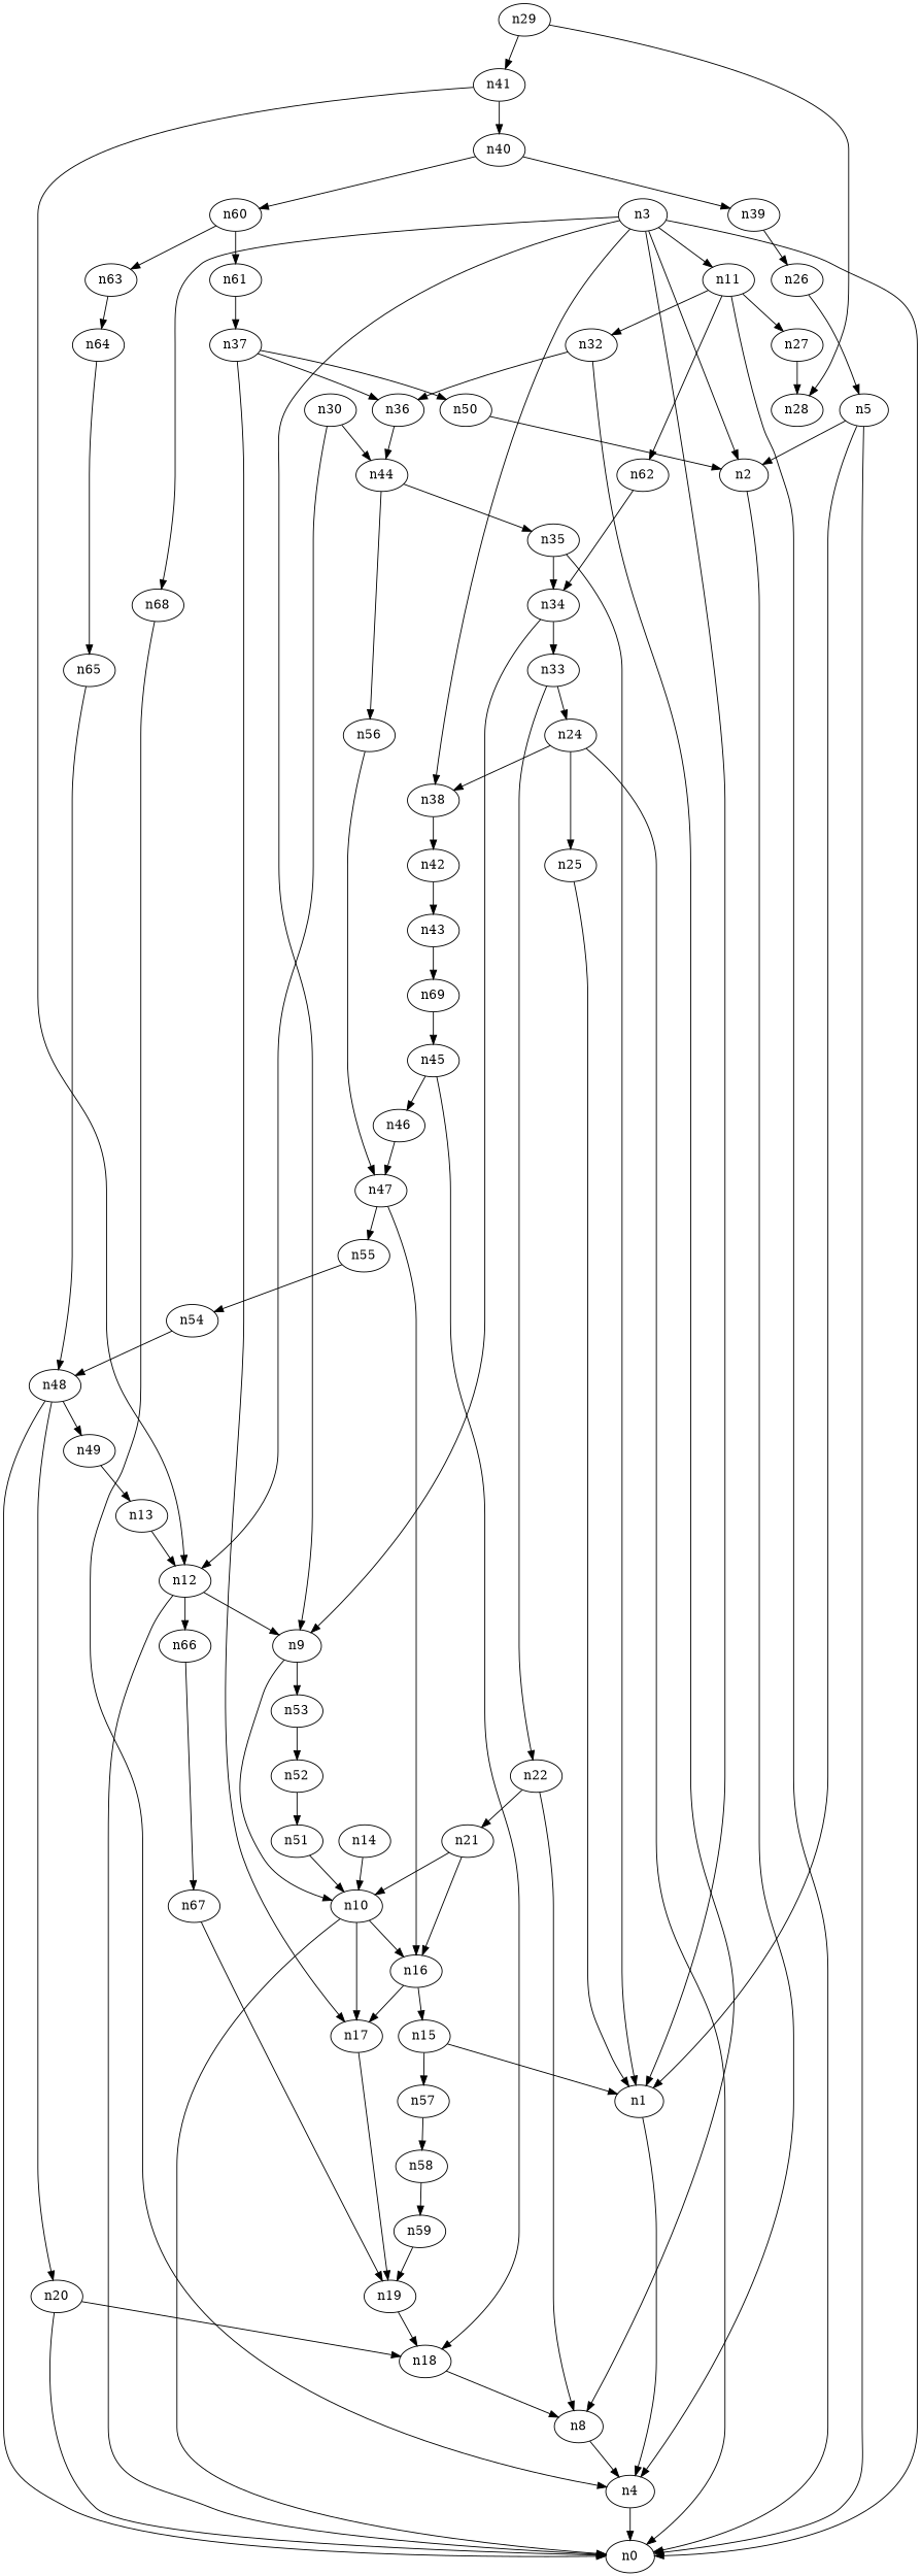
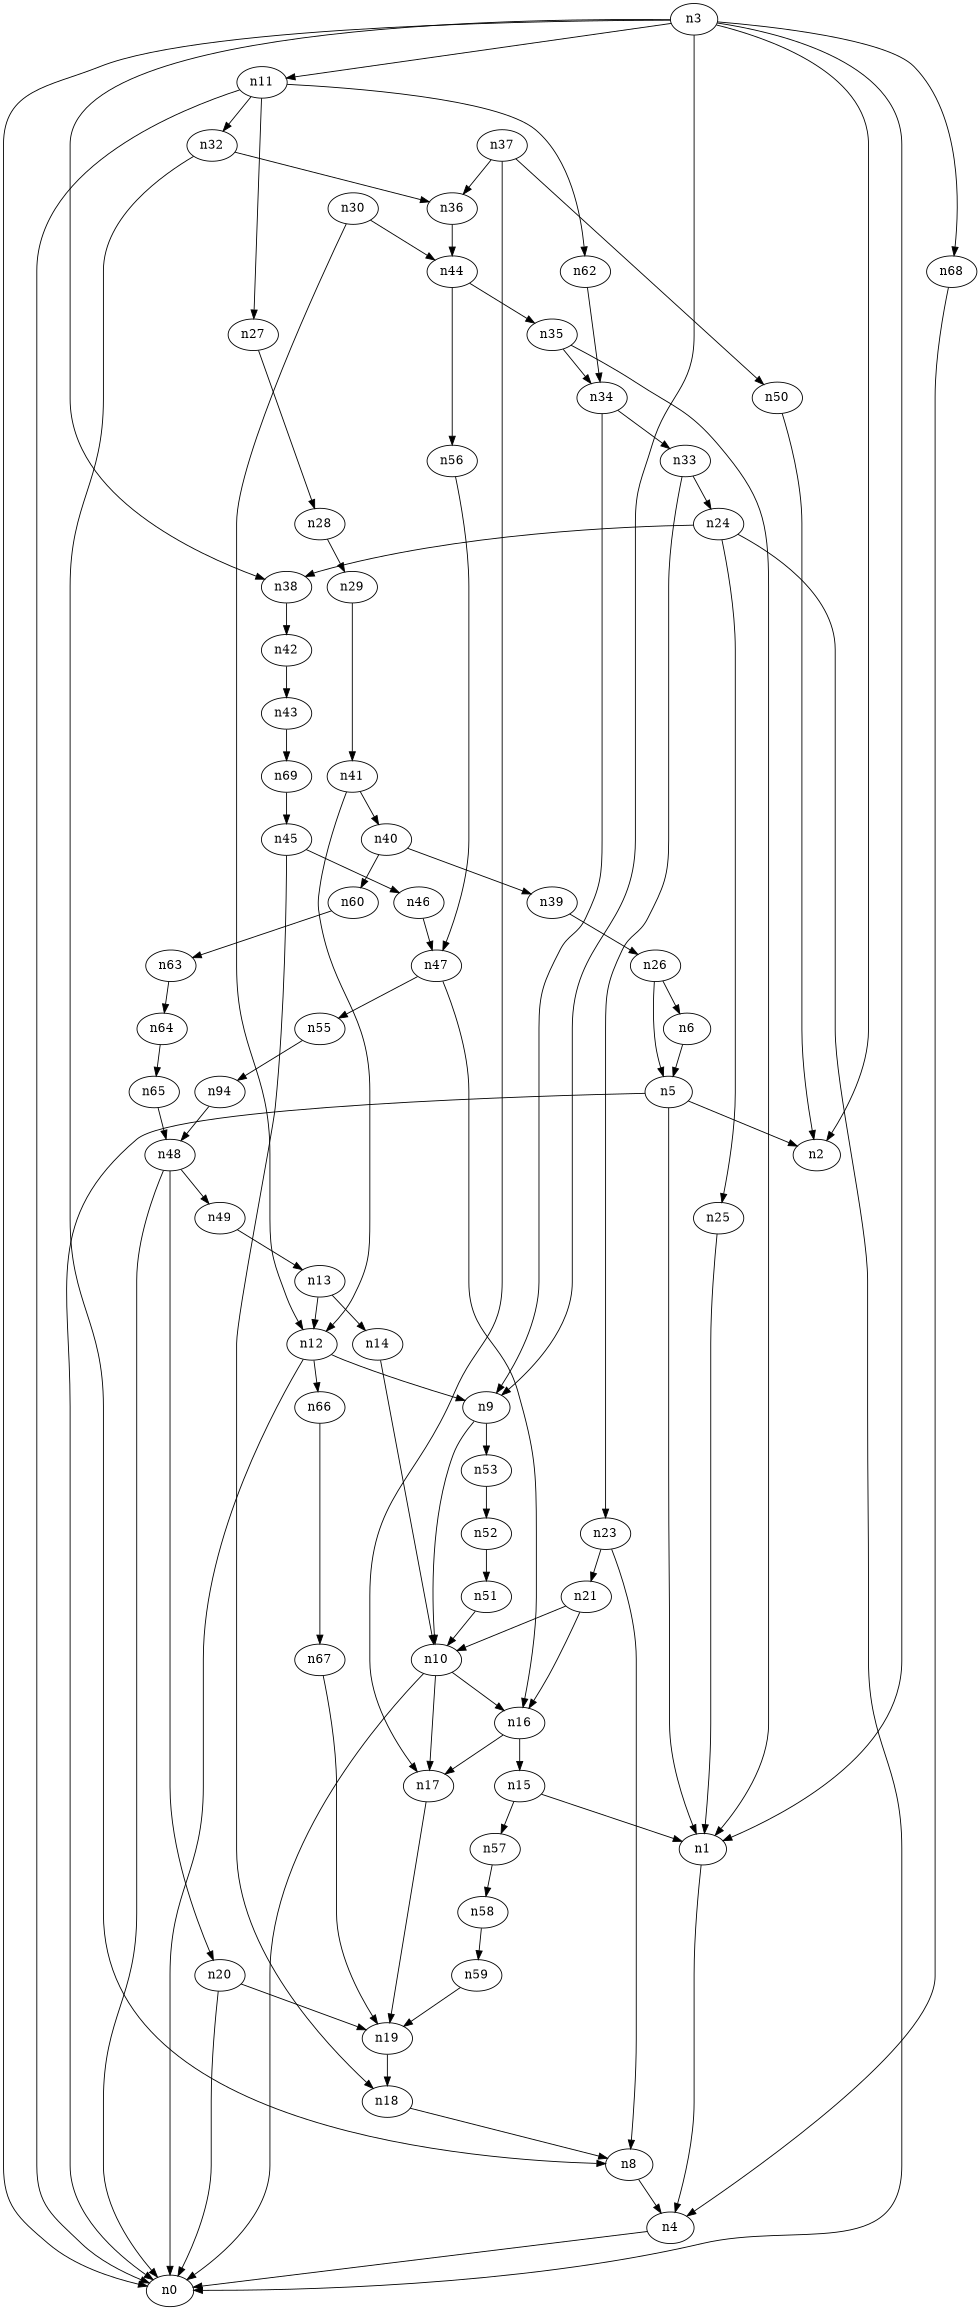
  digraph {
    n1
    n4
    n0
    n2
    n3
    n9
    n11
    n38
    n68
    n10
    n53
    n27
    n32
    n62
    n42
    n16
    n17
    n52
    n28
    n8
    n36
    n34
    n30
    n12
    n44
    n43
    n69
    n5
+   n6
    n15
    n19
    n51
    n57
    n18
    n29
    n33
    n66
    n67
    n13
    n14
    n58
    n59
    n20
    n21
-   n22
+   n22 [label=n23]
    n24
    n25
    n26
    n41
    n40
    n39
    n60
    n35
    n56
    n47
    n45
    n37
    n50
-   n61
    n63
    n64
    n46
    n55
-   n54
+   n54 [label=n94]
    n48
    n49
    n65
    n1 -> n4
    n4 -> n0
-   n2 -> n4
    n3 -> n1
    n3 -> n0
    n3 -> n2
    n3 -> n9
    n3 -> n11
    n3 -> n38
    n3 -> n68
    n9 -> n10
    n9 -> n53
    n11 -> n0
    n11 -> n27
    n11 -> n32
    n11 -> n62
    n38 -> n42
    n68 -> n4
    n10 -> n0
    n10 -> n16
    n10 -> n17
    n53 -> n52
    n27 -> n28
    n32 -> n8
    n32 -> n36
    n62 -> n34
    n42 -> n43
    n16 -> n17
    n16 -> n15
    n17 -> n19
    n52 -> n51
-   n29 -> n28
+   n28 -> n29
    n8 -> n4
    n36 -> n44
    n34 -> n9
    n34 -> n33
    n30 -> n12
    n30 -> n44
    n12 -> n0
    n12 -> n9
    n12 -> n66
    n44 -> n35
    n44 -> n56
    n43 -> n69
    n69 -> n45
    n5 -> n1
    n5 -> n0
    n5 -> n2
+   n6 -> n5
    n15 -> n1
    n15 -> n57
    n19 -> n18
    n51 -> n10
    n57 -> n58
    n18 -> n8
    n29 -> n41
    n33 -> n22
    n33 -> n24
    n66 -> n67
    n67 -> n19
    n13 -> n12
+   n13 -> n14
    n14 -> n10
    n58 -> n59
    n59 -> n19
    n20 -> n0
-   n20 -> n18
+   n20 -> n19
    n21 -> n10
    n21 -> n16
    n22 -> n8
    n22 -> n21
    n24 -> n0
    n24 -> n38
    n24 -> n25
    n25 -> n1
    n26 -> n5
+   n26 -> n6
    n41 -> n12
    n41 -> n40
    n40 -> n39
    n40 -> n60
    n39 -> n26
-   n60 -> n61
    n60 -> n63
    n35 -> n1
    n35 -> n34
    n56 -> n47
    n47 -> n16
    n47 -> n55
    n45 -> n18
    n45 -> n46
    n37 -> n17
    n37 -> n36
    n37 -> n50
    n50 -> n2
-   n61 -> n37
    n63 -> n64
    n64 -> n65
    n46 -> n47
    n55 -> n54
    n54 -> n48
    n48 -> n0
    n48 -> n20
    n48 -> n49
    n49 -> n13
    n65 -> n48
  }
